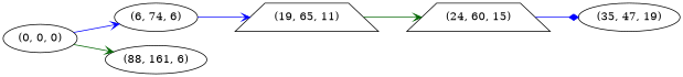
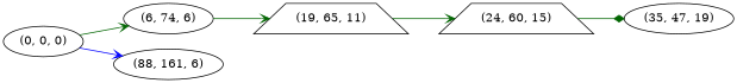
  digraph {
    rankdir=LR
    node [shape=ellipse]
    edge [arrowhead=vee color=darkgreen]
    n1 [label="(6, 74, 6)"]
    "(0, 0, 0)"
    n3 [label="(88, 161, 6)"]
    "(19, 65, 11)" [shape=trapezium]
    "(24, 60, 15)" [shape=trapezium]
    "(35, 47, 19)"
-   n1 -> "(19, 65, 11)" [color=blue]
-   "(0, 0, 0)" -> n1 [color=blue]
-   "(0, 0, 0)" -> n3
+   n1 -> "(19, 65, 11)"
+   "(0, 0, 0)" -> n1
+   "(0, 0, 0)" -> n3 [color=blue]
    "(19, 65, 11)" -> "(24, 60, 15)"
-   "(24, 60, 15)" -> "(35, 47, 19)" [arrowhead=diamond color=blue]
+   "(24, 60, 15)" -> "(35, 47, 19)" [arrowhead=diamond]
  }
